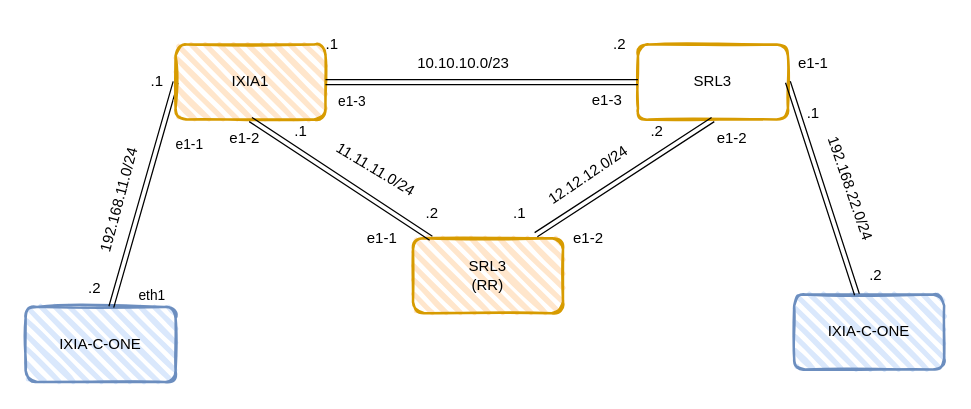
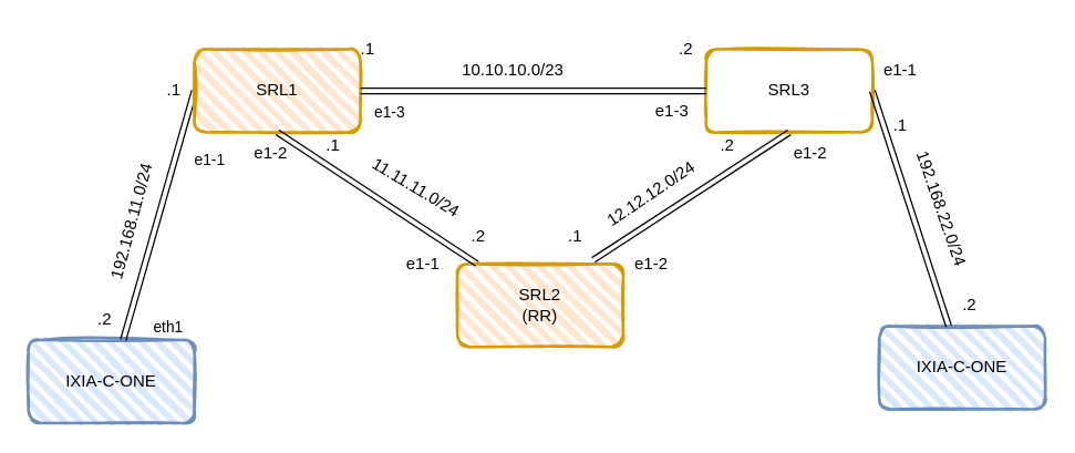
  <mxCell id="0" />
  <mxCell id="1" parent="0" />
  <mxCell id="2" value="IXIA-C-ONE" style="rounded=1;whiteSpace=wrap;html=1;strokeWidth=2;fillWeight=4;hachureGap=8;hachureAngle=45;fillColor=#dae8fc;sketch=1;strokeColor=#6c8ebf;" parent="1" vertex="1"><mxGeometry x="20" y="245" width="120" height="60" as="geometry" /></mxCell>
  <mxCell id="3" value="IXIA-C-ONE" style="rounded=1;whiteSpace=wrap;html=1;strokeWidth=2;fillWeight=4;hachureGap=8;hachureAngle=45;fillColor=#dae8fc;sketch=1;strokeColor=#6c8ebf;" parent="1" vertex="1"><mxGeometry x="635" y="235" width="120" height="60" as="geometry" /></mxCell>
- <mxCell id="4" value="SRL3&lt;br&gt;(RR)" style="rounded=1;whiteSpace=wrap;html=1;strokeWidth=2;fillWeight=4;hachureGap=8;hachureAngle=45;fillColor=#ffe6cc;sketch=1;strokeColor=#d79b00;" parent="1" vertex="1"><mxGeometry x="330" y="190" width="120" height="60" as="geometry" /></mxCell>
+ <mxCell id="4" value="SRL2&lt;br&gt;(RR)" style="rounded=1;whiteSpace=wrap;html=1;strokeWidth=2;fillWeight=4;hachureGap=8;hachureAngle=45;fillColor=#ffe6cc;sketch=1;strokeColor=#d79b00;" parent="1" vertex="1"><mxGeometry x="330" y="190" width="120" height="60" as="geometry" /></mxCell>
  <mxCell id="5" value="" style="shape=link;html=1;entryX=0;entryY=0.5;entryDx=0;entryDy=0;" parent="1" source="2" target="8" edge="1"><mxGeometry width="100" relative="1" as="geometry"><mxPoint x="340" y="255" as="sourcePoint" /><mxPoint x="440" y="255" as="targetPoint" /></mxGeometry></mxCell>
  <mxCell id="6" value="eth1" style="edgeLabel;html=1;align=center;verticalAlign=middle;resizable=0;points=[];" parent="5" vertex="1" connectable="0"><mxGeometry x="-0.783" y="-1" relative="1" as="geometry"><mxPoint x="25" y="9" as="offset" /></mxGeometry></mxCell>
  <mxCell id="7" value="e1-1" style="edgeLabel;html=1;align=center;verticalAlign=middle;resizable=0;points=[];" parent="5" vertex="1" connectable="0"><mxGeometry x="0.733" y="2" relative="1" as="geometry"><mxPoint x="19" y="26" as="offset" /></mxGeometry></mxCell>
- <mxCell id="8" value="IXIA1" style="rounded=1;whiteSpace=wrap;html=1;strokeWidth=2;fillWeight=4;hachureGap=8;hachureAngle=45;fillColor=#ffe6cc;sketch=1;strokeColor=#d79b00;" parent="1" vertex="1"><mxGeometry x="140" y="35" width="120" height="60" as="geometry" /></mxCell>
+ <mxCell id="8" value="SRL1" style="rounded=1;whiteSpace=wrap;html=1;strokeWidth=2;fillWeight=4;hachureGap=8;hachureAngle=45;fillColor=#ffe6cc;sketch=1;strokeColor=#d79b00;" parent="1" vertex="1"><mxGeometry x="140" y="35" width="120" height="60" as="geometry" /></mxCell>
  <mxCell id="9" value="SRL3" style="rounded=1;whiteSpace=wrap;html=1;strokeWidth=2;fillWeight=4;hachureGap=8;hachureAngle=45;fillColor=#ffffff;sketch=1;strokeColor=#d79b00;" parent="1" vertex="1"><mxGeometry x="510" y="35" width="120" height="60" as="geometry" /></mxCell>
  <mxCell id="10" value="" style="shape=link;html=1;entryX=0;entryY=0.5;entryDx=0;entryDy=0;exitX=1;exitY=0.5;exitDx=0;exitDy=0;" parent="1" source="8" target="9" edge="1"><mxGeometry width="100" relative="1" as="geometry"><mxPoint x="312.44" y="243.8" as="sourcePoint" /><mxPoint x="420" y="135" as="targetPoint" /></mxGeometry></mxCell>
  <mxCell id="11" value="e1-3" style="edgeLabel;html=1;align=center;verticalAlign=middle;resizable=0;points=[];" parent="10" vertex="1" connectable="0"><mxGeometry x="-0.797" y="3" relative="1" as="geometry"><mxPoint x="-5" y="18" as="offset" /></mxGeometry></mxCell>
  <mxCell id="12" value="" style="shape=link;html=1;entryX=1;entryY=0.5;entryDx=0;entryDy=0;" parent="1" source="3" target="9" edge="1"><mxGeometry width="100" relative="1" as="geometry"><mxPoint x="550" y="255" as="sourcePoint" /><mxPoint x="440" y="125" as="targetPoint" /></mxGeometry></mxCell>
  <mxCell id="13" value="" style="shape=link;html=1;entryX=0.5;entryY=1;entryDx=0;entryDy=0;" parent="1" source="4" target="8" edge="1"><mxGeometry width="100" relative="1" as="geometry"><mxPoint x="160" y="95" as="sourcePoint" /><mxPoint x="250" y="95" as="targetPoint" /></mxGeometry></mxCell>
  <mxCell id="14" value="" style="shape=link;html=1;entryX=0.82;entryY=-0.047;entryDx=0;entryDy=0;exitX=0.5;exitY=1;exitDx=0;exitDy=0;entryPerimeter=0;" parent="1" source="9" target="4" edge="1"><mxGeometry width="100" relative="1" as="geometry"><mxPoint x="387" y="195" as="sourcePoint" /><mxPoint x="310" y="125" as="targetPoint" /></mxGeometry></mxCell>
  <mxCell id="15" value="e1-3" style="text;html=1;align=center;verticalAlign=middle;resizable=0;points=[];autosize=1;strokeColor=none;fillColor=none;" parent="1" vertex="1"><mxGeometry x="460" y="65" width="50" height="30" as="geometry" /></mxCell>
  <mxCell id="16" value="e1-1" style="text;html=1;align=center;verticalAlign=middle;resizable=0;points=[];autosize=1;strokeColor=none;fillColor=none;" parent="1" vertex="1"><mxGeometry x="280" y="175" width="50" height="30" as="geometry" /></mxCell>
  <mxCell id="17" value="e1-2" style="text;html=1;align=center;verticalAlign=middle;resizable=0;points=[];autosize=1;strokeColor=none;fillColor=none;" parent="1" vertex="1"><mxGeometry x="445" y="175" width="50" height="30" as="geometry" /></mxCell>
  <mxCell id="18" value="e1-2" style="text;html=1;align=center;verticalAlign=middle;resizable=0;points=[];autosize=1;strokeColor=none;fillColor=none;" parent="1" vertex="1"><mxGeometry x="170" y="95" width="50" height="30" as="geometry" /></mxCell>
  <mxCell id="19" value="e1-2" style="text;html=1;align=center;verticalAlign=middle;resizable=0;points=[];autosize=1;strokeColor=none;fillColor=none;" parent="1" vertex="1"><mxGeometry x="560" y="95" width="50" height="30" as="geometry" /></mxCell>
  <mxCell id="20" value="e1-1" style="text;html=1;align=center;verticalAlign=middle;resizable=0;points=[];autosize=1;strokeColor=none;fillColor=none;" parent="1" vertex="1"><mxGeometry x="625" y="35" width="50" height="30" as="geometry" /></mxCell>
  <mxCell id="21" value="10.10.10.0/23" style="text;html=1;align=center;verticalAlign=middle;resizable=0;points=[];autosize=1;strokeColor=none;fillColor=none;" parent="1" vertex="1"><mxGeometry x="320" y="35" width="100" height="30" as="geometry" /></mxCell>
  <mxCell id="22" value="192.168.11.0/24" style="text;html=1;align=center;verticalAlign=middle;resizable=0;points=[];autosize=1;strokeColor=none;fillColor=none;rotation=-75;" parent="1" vertex="1"><mxGeometry x="40" y="145" width="110" height="30" as="geometry" /></mxCell>
  <mxCell id="23" value=".2" style="text;html=1;align=center;verticalAlign=middle;resizable=0;points=[];autosize=1;strokeColor=none;fillColor=none;" parent="1" vertex="1"><mxGeometry x="60" y="215" width="30" height="30" as="geometry" /></mxCell>
  <mxCell id="24" value=".1" style="text;html=1;align=center;verticalAlign=middle;resizable=0;points=[];autosize=1;strokeColor=none;fillColor=none;" parent="1" vertex="1"><mxGeometry x="110" y="50" width="30" height="30" as="geometry" /></mxCell>
  <mxCell id="25" value=".1" style="text;html=1;align=center;verticalAlign=middle;resizable=0;points=[];autosize=1;strokeColor=none;fillColor=none;" parent="1" vertex="1"><mxGeometry x="250" y="20" width="30" height="30" as="geometry" /></mxCell>
  <mxCell id="26" value=".2" style="text;html=1;align=center;verticalAlign=middle;resizable=0;points=[];autosize=1;strokeColor=none;fillColor=none;" parent="1" vertex="1"><mxGeometry x="480" y="20" width="30" height="30" as="geometry" /></mxCell>
  <mxCell id="27" value="11.11.11.0/24" style="text;html=1;align=center;verticalAlign=middle;resizable=0;points=[];autosize=1;strokeColor=none;fillColor=none;rotation=31;" parent="1" vertex="1"><mxGeometry x="255" y="120" width="90" height="30" as="geometry" /></mxCell>
  <mxCell id="28" value=".1" style="text;html=1;align=center;verticalAlign=middle;resizable=0;points=[];autosize=1;strokeColor=none;fillColor=none;" parent="1" vertex="1"><mxGeometry x="225" y="90" width="30" height="30" as="geometry" /></mxCell>
  <mxCell id="29" value=".2" style="text;html=1;align=center;verticalAlign=middle;resizable=0;points=[];autosize=1;strokeColor=none;fillColor=none;" parent="1" vertex="1"><mxGeometry x="330" y="155" width="30" height="30" as="geometry" /></mxCell>
  <mxCell id="30" value=".2" style="text;html=1;align=center;verticalAlign=middle;resizable=0;points=[];autosize=1;strokeColor=none;fillColor=none;" parent="1" vertex="1"><mxGeometry x="510" y="90" width="30" height="30" as="geometry" /></mxCell>
  <mxCell id="31" value=".1" style="text;html=1;align=center;verticalAlign=middle;resizable=0;points=[];autosize=1;strokeColor=none;fillColor=none;" parent="1" vertex="1"><mxGeometry x="400" y="155" width="30" height="30" as="geometry" /></mxCell>
  <mxCell id="32" value=".1" style="text;html=1;align=center;verticalAlign=middle;resizable=0;points=[];autosize=1;strokeColor=none;fillColor=none;" parent="1" vertex="1"><mxGeometry x="635" y="75" width="30" height="30" as="geometry" /></mxCell>
  <mxCell id="33" value=".2" style="text;html=1;align=center;verticalAlign=middle;resizable=0;points=[];autosize=1;strokeColor=none;fillColor=none;" parent="1" vertex="1"><mxGeometry x="685" y="205" width="30" height="30" as="geometry" /></mxCell>
  <mxCell id="34" value="12.12.12.0/24" style="text;html=1;align=center;verticalAlign=middle;resizable=0;points=[];autosize=1;strokeColor=none;fillColor=none;rotation=-34;" parent="1" vertex="1"><mxGeometry x="420" y="125" width="100" height="30" as="geometry" /></mxCell>
  <mxCell id="35" value="192.168.22.0/24" style="text;html=1;align=center;verticalAlign=middle;resizable=0;points=[];autosize=1;strokeColor=none;fillColor=none;rotation=71;" parent="1" vertex="1"><mxGeometry x="625" y="135" width="110" height="30" as="geometry" /></mxCell>
